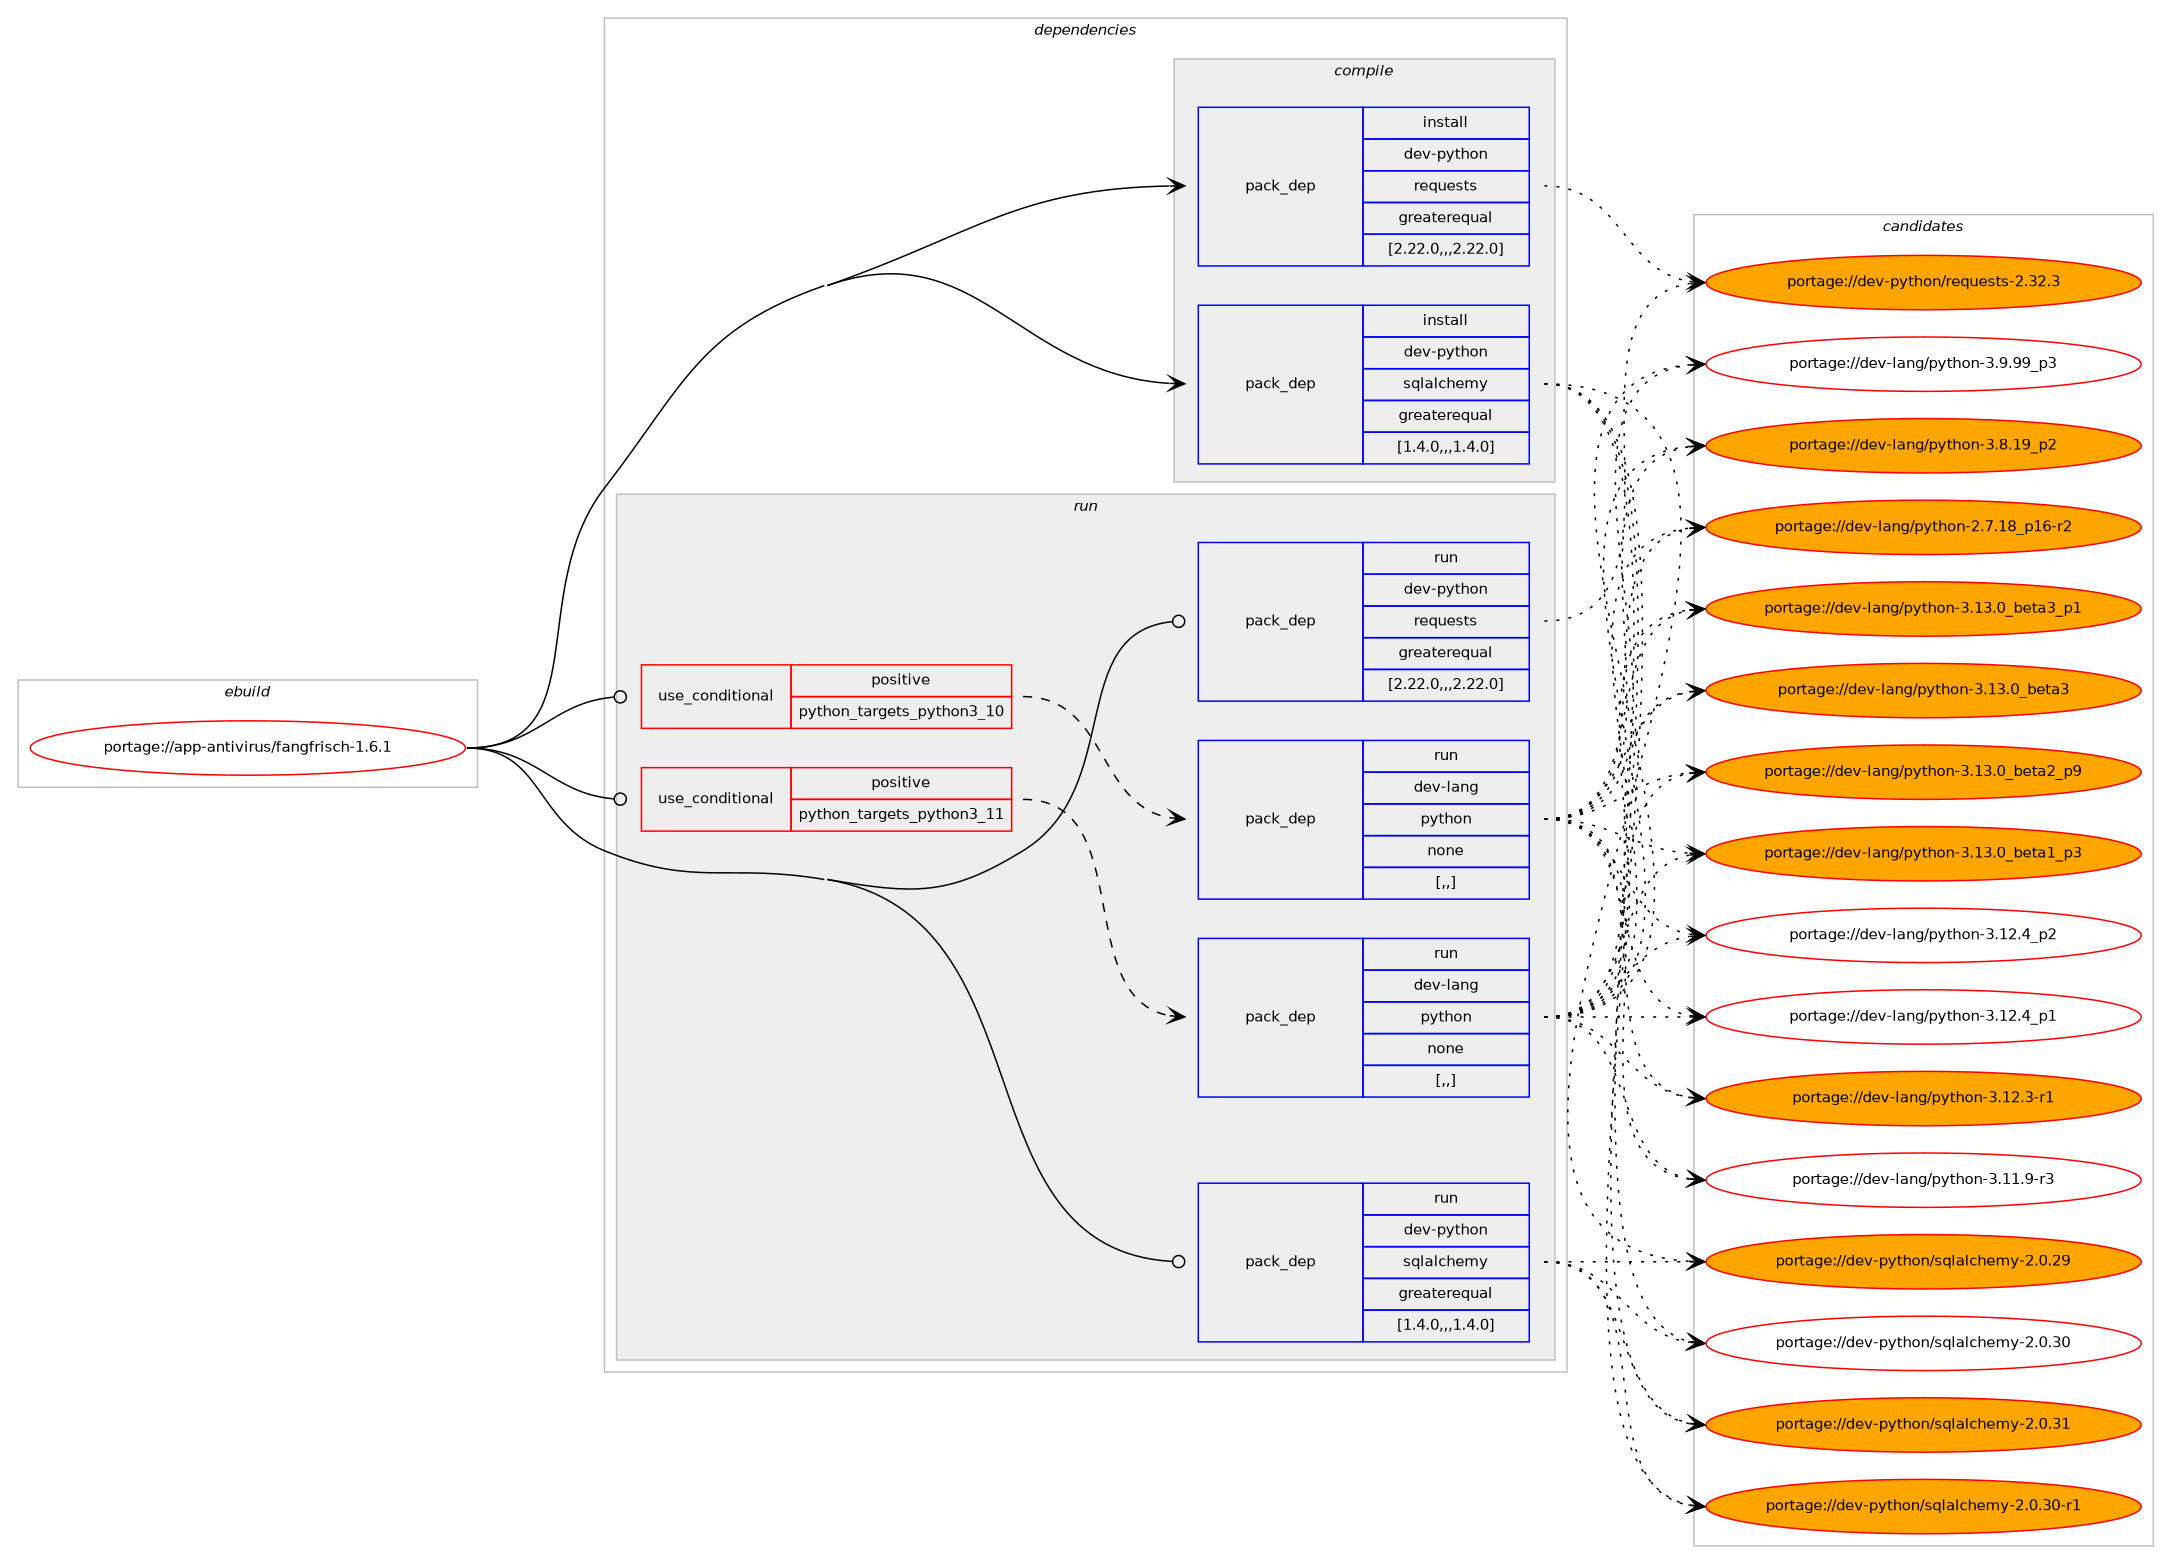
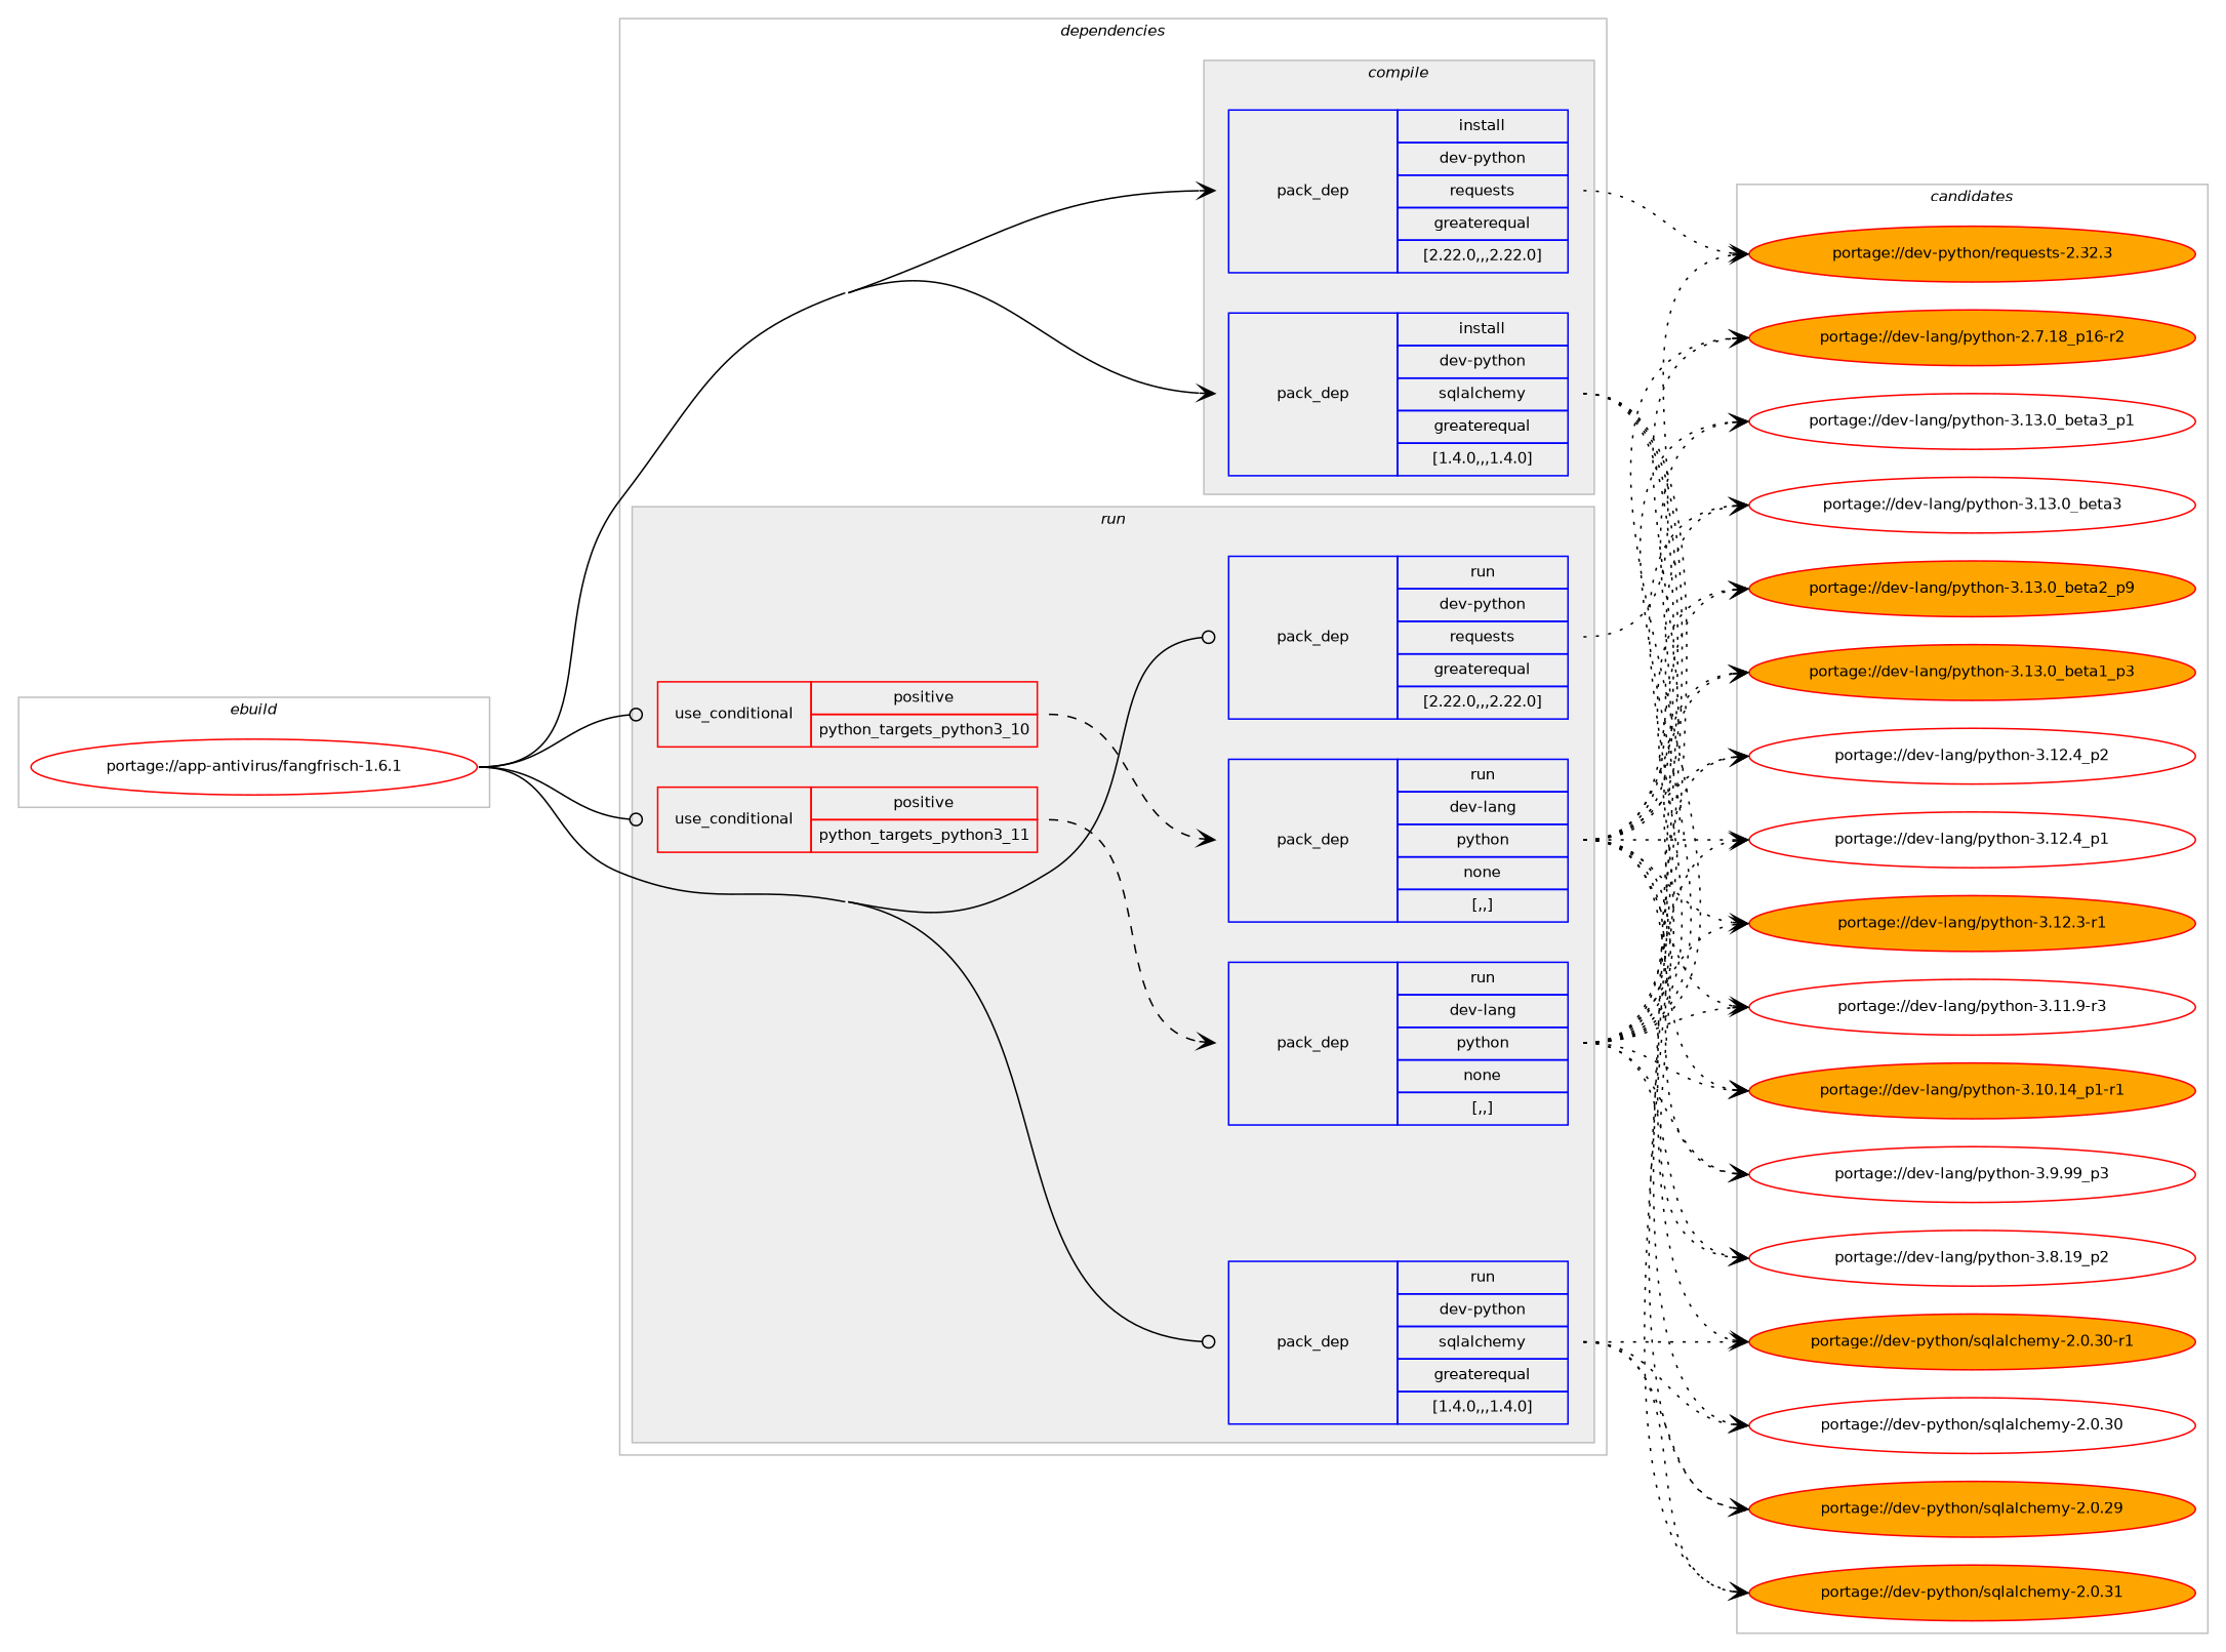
  digraph {
    compound=true
    concentrate=true
    fontname=Helvetica
    fontsize=10
    newrank=true
    rankdir=LR
    ranksep=1.5
    node [color=red fillcolor=orange fontname=Helvetica fontsize=10 style=filled]
    edge [arrowhead=vee headport=w style=dotted tailport=e weight=100]
    n1 [fillcolor=white label="portage://app-antivirus/fangfrisch-1.6.1" width=4]
    n2 [color=blue label=<<TABLE BORDER="0" CELLBORDER="1" CELLSPACING="0" CELLPADDING="4" WIDTH="220"><TR><TD ROWSPAN="6" CELLPADDING="30">pack_dep</TD></TR><TR><TD WIDTH="110">install</TD></TR><TR><TD>dev-python</TD></TR><TR><TD>requests</TD></TR><TR><TD>greaterequal</TD></TR><TR><TD>[2.22.0,,,2.22.0]</TD></TR></TABLE>> shape=none fillcolor="" style=""]
    n3 [color=blue label=<<TABLE BORDER="0" CELLBORDER="1" CELLSPACING="0" CELLPADDING="4" WIDTH="220"><TR><TD ROWSPAN="6" CELLPADDING="30">pack_dep</TD></TR><TR><TD WIDTH="110">install</TD></TR><TR><TD>dev-python</TD></TR><TR><TD>sqlalchemy</TD></TR><TR><TD>greaterequal</TD></TR><TR><TD>[1.4.0,,,1.4.0]</TD></TR></TABLE>> shape=none fillcolor="" style=""]
    n4 [color=blue label=<<TABLE BORDER="0" CELLBORDER="1" CELLSPACING="0" CELLPADDING="4" WIDTH="220"><TR><TD ROWSPAN="6" CELLPADDING="30">pack_dep</TD></TR><TR><TD WIDTH="110">run</TD></TR><TR><TD>dev-lang</TD></TR><TR><TD>python</TD></TR><TR><TD>none</TD></TR><TR><TD>[,,]</TD></TR></TABLE>> shape=none fillcolor="" style=""]
    n5 [label=<<TABLE BORDER="0" CELLBORDER="1" CELLSPACING="0" CELLPADDING="4"><TR><TD ROWSPAN="3" CELLPADDING="10">use_conditional</TD></TR><TR><TD>positive</TD></TR><TR><TD>python_targets_python3_10</TD></TR></TABLE>> shape=none fillcolor="" style=""]
    n6 [color=blue label=<<TABLE BORDER="0" CELLBORDER="1" CELLSPACING="0" CELLPADDING="4" WIDTH="220"><TR><TD ROWSPAN="6" CELLPADDING="30">pack_dep</TD></TR><TR><TD WIDTH="110">run</TD></TR><TR><TD>dev-lang</TD></TR><TR><TD>python</TD></TR><TR><TD>none</TD></TR><TR><TD>[,,]</TD></TR></TABLE>> shape=none fillcolor="" style=""]
    n7 [label=<<TABLE BORDER="0" CELLBORDER="1" CELLSPACING="0" CELLPADDING="4"><TR><TD ROWSPAN="3" CELLPADDING="10">use_conditional</TD></TR><TR><TD>positive</TD></TR><TR><TD>python_targets_python3_11</TD></TR></TABLE>> shape=none fillcolor="" style=""]
    n8 [color=blue label=<<TABLE BORDER="0" CELLBORDER="1" CELLSPACING="0" CELLPADDING="4" WIDTH="220"><TR><TD ROWSPAN="6" CELLPADDING="30">pack_dep</TD></TR><TR><TD WIDTH="110">run</TD></TR><TR><TD>dev-python</TD></TR><TR><TD>requests</TD></TR><TR><TD>greaterequal</TD></TR><TR><TD>[2.22.0,,,2.22.0]</TD></TR></TABLE>> shape=none fillcolor="" style=""]
    n9 [color=blue label=<<TABLE BORDER="0" CELLBORDER="1" CELLSPACING="0" CELLPADDING="4" WIDTH="220"><TR><TD ROWSPAN="6" CELLPADDING="30">pack_dep</TD></TR><TR><TD WIDTH="110">run</TD></TR><TR><TD>dev-python</TD></TR><TR><TD>sqlalchemy</TD></TR><TR><TD>greaterequal</TD></TR><TR><TD>[1.4.0,,,1.4.0]</TD></TR></TABLE>> shape=none fillcolor="" style=""]
    n10 [label="portage://dev-python/requests-2.32.3" width=4]
    n11 [label="portage://dev-python/sqlalchemy-2.0.31" width=4]
    n12 [label="portage://dev-python/sqlalchemy-2.0.30-r1" width=4]
    n13 [fillcolor=white label="portage://dev-python/sqlalchemy-2.0.30" width=4]
    n14 [label="portage://dev-python/sqlalchemy-2.0.29" width=4]
-   n15 [label="portage://dev-lang/python-3.13.0_beta3_p1" width=4]
-   n16 [label="portage://dev-lang/python-3.13.0_beta3" width=4]
+   n15 [fillcolor=white label="portage://dev-lang/python-3.13.0_beta3_p1" width=4]
+   n16 [fillcolor=white label="portage://dev-lang/python-3.13.0_beta3" width=4]
    n17 [label="portage://dev-lang/python-3.13.0_beta2_p9" width=4]
    n18 [label="portage://dev-lang/python-3.13.0_beta1_p3" width=4]
    n19 [fillcolor=white label="portage://dev-lang/python-3.12.4_p2" width=4]
    n20 [fillcolor=white label="portage://dev-lang/python-3.12.4_p1" width=4]
    n21 [label="portage://dev-lang/python-3.12.3-r1" width=4]
    n22 [fillcolor=white label="portage://dev-lang/python-3.11.9-r3" width=4]
+   n23 [label="portage://dev-lang/python-3.10.14_p1-r1" width=4]
    n24 [fillcolor=white label="portage://dev-lang/python-3.9.99_p3" width=4]
-   n25 [label="portage://dev-lang/python-3.8.19_p2" width=4]
+   n25 [fillcolor=white label="portage://dev-lang/python-3.8.19_p2" width=4]
    n26 [label="portage://dev-lang/python-2.7.18_p16-r2" width=4]
    subgraph cluster_1 {
      color=gray
      label=<<i>ebuild</i>>
      n1
    }
    subgraph cluster_2 {
      color=gray
      label=<<i>dependencies</i>>
      subgraph cluster_3 {
        color=gray
        fillcolor="#eeeeee"
        label=<<i>compile</i>>
        style=filled
        subgraph sub_4 {
          color=gray
          fillcolor="#eeeeee"
          label=<<i>compile</i>>
          style=filled
          n2
        }
        subgraph sub_5 {
          color=gray
          fillcolor="#eeeeee"
          label=<<i>compile</i>>
          style=filled
          n3
        }
      }
      subgraph cluster_6 {
        color=gray
        fillcolor="#eeeeee"
        label=<<i>compile and run</i>>
        style=filled
      }
      subgraph cluster_7 {
        color=gray
        fillcolor="#eeeeee"
        label=<<i>run</i>>
        style=filled
        subgraph sub_8 {
          color=gray
          fillcolor="#eeeeee"
          label=<<i>run</i>>
          style=filled
          n5
          subgraph sub_9 {
            color=gray
            fillcolor="#eeeeee"
            label=<<i>run</i>>
            style=filled
            n4
          }
        }
        subgraph sub_10 {
          color=gray
          fillcolor="#eeeeee"
          label=<<i>run</i>>
          style=filled
          n7
          subgraph sub_11 {
            color=gray
            fillcolor="#eeeeee"
            label=<<i>run</i>>
            style=filled
            n6
          }
        }
        subgraph sub_12 {
          color=gray
          fillcolor="#eeeeee"
          label=<<i>run</i>>
          style=filled
          n8
        }
        subgraph sub_13 {
          color=gray
          fillcolor="#eeeeee"
          label=<<i>run</i>>
          style=filled
          n9
        }
      }
    }
    subgraph cluster_14 {
      color=gray
      label=<<i>candidates</i>>
      rank=same
      subgraph sub_15 {
        color=black
        label=<<i>candidates</i>>
        nodesep=1
        rank=same
        n10
      }
      subgraph sub_16 {
        color=black
        label=<<i>candidates</i>>
        nodesep=1
        rank=same
        n11
        n12
        n13
        n14
      }
      subgraph sub_17 {
        color=black
        label=<<i>candidates</i>>
        nodesep=1
        rank=same
        n15
        n16
        n17
        n18
        n19
        n20
        n21
        n22
+       n23
        n24
        n25
        n26
      }
      subgraph sub_18 {
        color=black
        label=<<i>candidates</i>>
        nodesep=1
        rank=same
        n15
        n16
        n17
        n18
        n19
        n20
        n21
        n22
+       n23
        n24
        n25
        n26
      }
      subgraph sub_19 {
        color=black
        label=<<i>candidates</i>>
        nodesep=1
        rank=same
        n10
      }
      subgraph sub_20 {
        color=black
        label=<<i>candidates</i>>
        nodesep=1
        rank=same
        n11
        n12
        n13
        n14
      }
    }
    n1 -> n2 [style=solid weight=20]
    n1 -> n3 [style=solid weight=20]
    n1 -> n5 [arrowhead=odot style=solid weight=20]
    n1 -> n7 [arrowhead=odot style=solid weight=20]
    n1 -> n8 [arrowhead=odot style=solid weight=20]
    n1 -> n9 [arrowhead=odot style=solid weight=20]
    n2 -> n10
    n3 -> n11
    n3 -> n12
    n3 -> n13
    n3 -> n14
    n4 -> n15
    n4 -> n16
    n4 -> n17
    n4 -> n18
    n4 -> n19
    n4 -> n20
    n4 -> n21
    n4 -> n22
+   n4 -> n23
    n4 -> n24
    n4 -> n25
    n4 -> n26
    n5 -> n4 [style=dashed weight=20]
    n6 -> n15
    n6 -> n16
    n6 -> n17
    n6 -> n18
    n6 -> n19
    n6 -> n20
    n6 -> n21
    n6 -> n22
+   n6 -> n23
    n6 -> n24
    n6 -> n25
    n6 -> n26
    n7 -> n6 [style=dashed weight=20]
    n8 -> n10
    n9 -> n11
    n9 -> n12
    n9 -> n13
    n9 -> n14
  }
